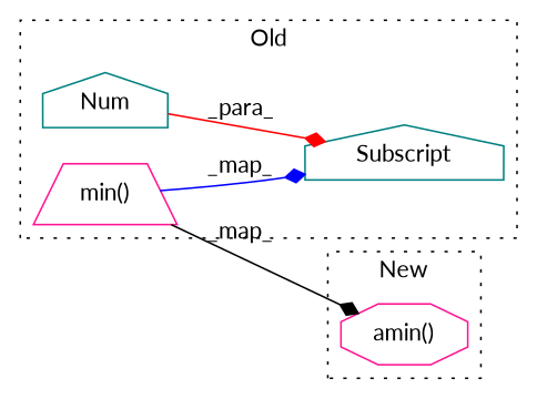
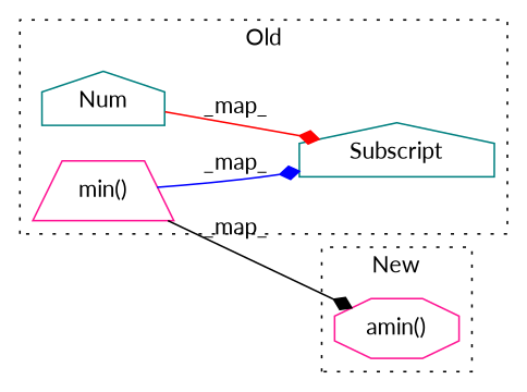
  digraph {
    fontname=Lato
    rankdir=LR
    node [a=75 color=deeppink fontname=Lato shape=house]
    edge [arrowhead=diamond fontname=Lato]
    n1 [l=39 label="amin()" s=5832 shape=octagon]
    n2 [l=38 label="min()" s=5834 shape=trapezium]
    n3 [a=63 color=teal l="41,0" label=Subscript s="5834,0"]
    n4 [a=76 color=teal l=1 label=Num s=5873]
    subgraph cluster_1 {
      label=New
      style=dotted
      n1
    }
    subgraph cluster_2 {
      label=Old
      style=dotted
      n2
      n3
      n4
    }
    n2 -> n1 [color=black label=_map_]
    n2 -> n3 [color=blue label=_map_]
-   n4 -> n3 [color=red label=_para_]
+   n4 -> n3 [color=red label=_map_]
  }
